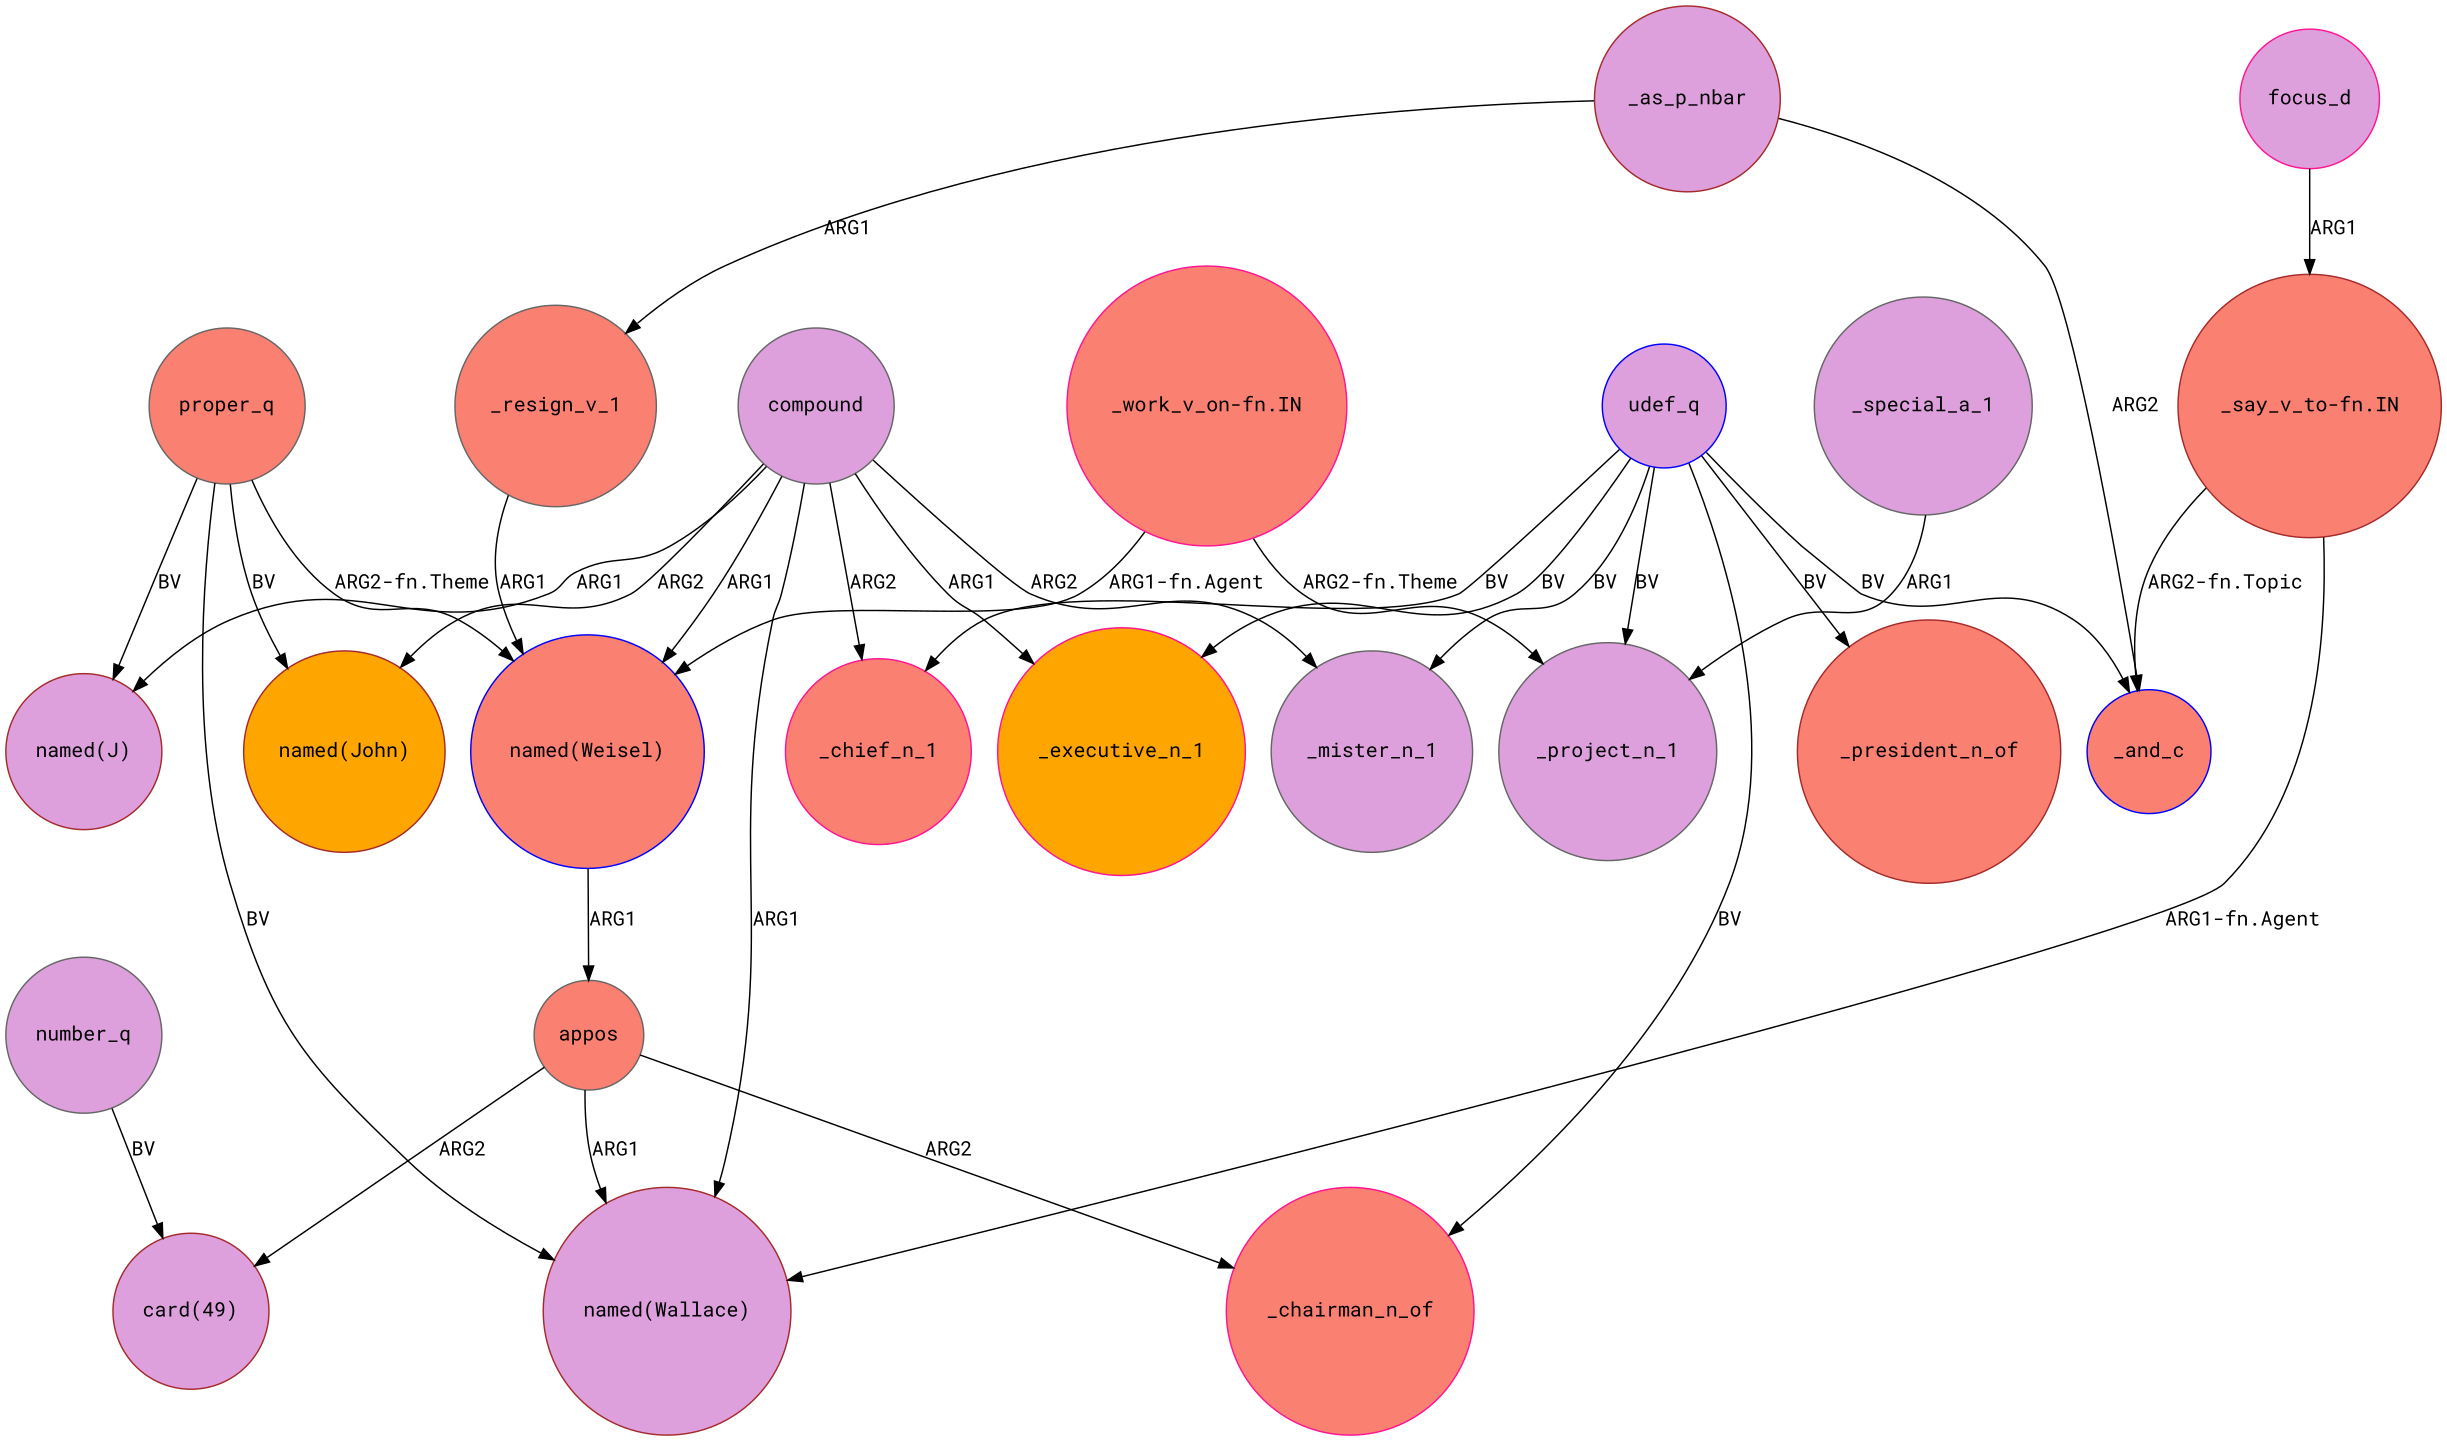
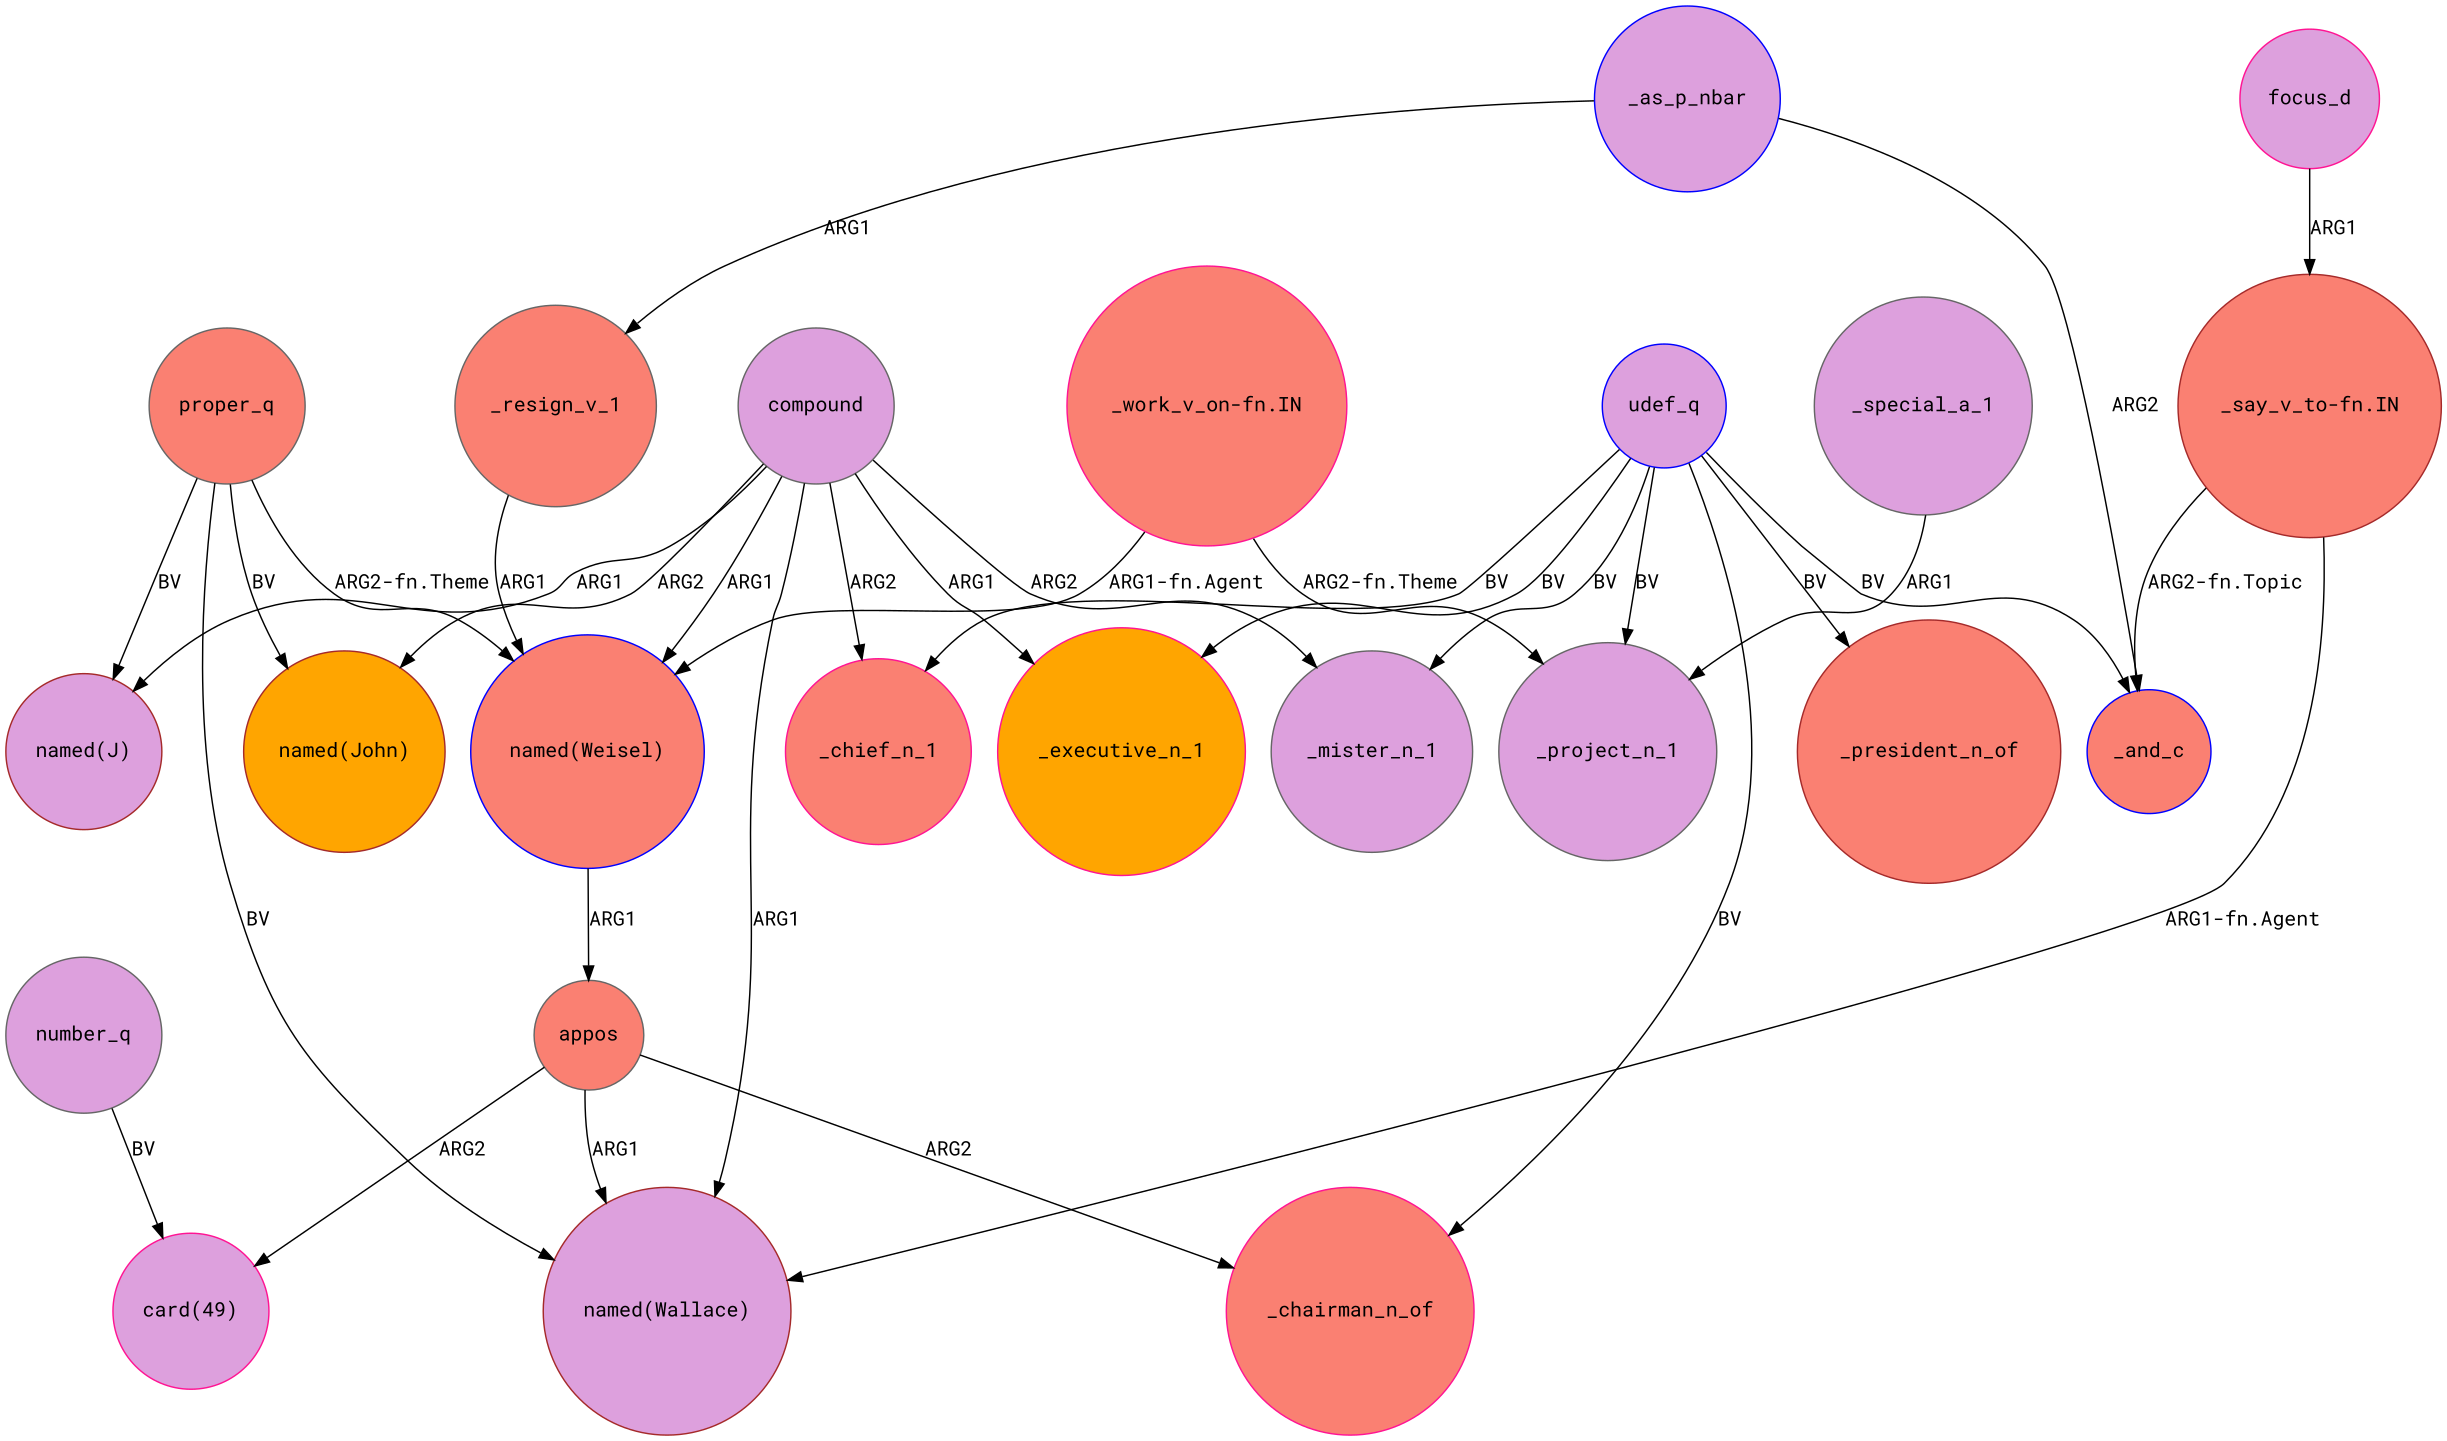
  digraph {
    fontname="Roboto Mono"
    node [color=gray40 fillcolor=plum fontname="Roboto Mono" shape=circle style=filled]
    edge [fontname="Roboto Mono"]
    proper_q [fillcolor=salmon]
    "named(Wallace)" [color=brown]
    "named(John)" [color=brown fillcolor=orange]
    "named(Weisel)" [color=blue fillcolor=salmon]
    "named(J)" [color=brown]
    appos [fillcolor=salmon]
    compound
    _executive_n_1 [color=deeppink fillcolor=orange]
    _mister_n_1
    _chief_n_1 [color=deeppink fillcolor=salmon]
    _resign_v_1 [fillcolor=salmon]
-   "card(49)" [color=brown]
+   "card(49)" [color=deeppink]
    number_q
    udef_q [color=blue]
    _project_n_1
    _and_c [color=blue fillcolor=salmon]
    _chairman_n_of [color=deeppink fillcolor=salmon]
    _president_n_of [color=brown fillcolor=salmon]
-   _as_p_nbar [color=brown]
+   _as_p_nbar [color=blue]
    "_work_v_on-fn.IN" [color=deeppink fillcolor=salmon]
    focus_d [color=deeppink]
    "_say_v_to-fn.IN" [color=brown fillcolor=salmon]
    _special_a_1
    proper_q -> "named(Wallace)" [label=BV]
    proper_q -> "named(John)" [label=BV]
    proper_q -> "named(Weisel)" [label="ARG2-fn.Theme"]
    proper_q -> "named(J)" [label=BV]
    "named(Weisel)" -> appos [label=ARG1]
    appos -> "named(Wallace)" [label=ARG1]
    appos -> "card(49)" [label=ARG2]
    appos -> _chairman_n_of [label=ARG2]
    compound -> "named(Wallace)" [label=ARG1]
    compound -> "named(John)" [label=ARG2]
    compound -> "named(Weisel)" [label=ARG1]
    compound -> "named(J)" [label=ARG1]
    compound -> _executive_n_1 [label=ARG1]
    compound -> _mister_n_1 [label=ARG2]
    compound -> _chief_n_1 [label=ARG2]
    _resign_v_1 -> "named(Weisel)" [label=ARG1]
    number_q -> "card(49)" [label=BV]
    udef_q -> _executive_n_1 [label=BV]
    udef_q -> _mister_n_1 [label=BV]
    udef_q -> _chief_n_1 [label=BV]
    udef_q -> _project_n_1 [label=BV]
    udef_q -> _and_c [label=BV]
    udef_q -> _chairman_n_of [label=BV]
    udef_q -> _president_n_of [label=BV]
    _as_p_nbar -> _resign_v_1 [label=ARG1]
    _as_p_nbar -> _and_c [label=ARG2]
    "_work_v_on-fn.IN" -> "named(Weisel)" [label="ARG1-fn.Agent"]
    "_work_v_on-fn.IN" -> _project_n_1 [label="ARG2-fn.Theme"]
    focus_d -> "_say_v_to-fn.IN" [label=ARG1]
    "_say_v_to-fn.IN" -> "named(Wallace)" [label="ARG1-fn.Agent"]
    "_say_v_to-fn.IN" -> _and_c [label="ARG2-fn.Topic"]
    _special_a_1 -> _project_n_1 [label=ARG1]
  }
